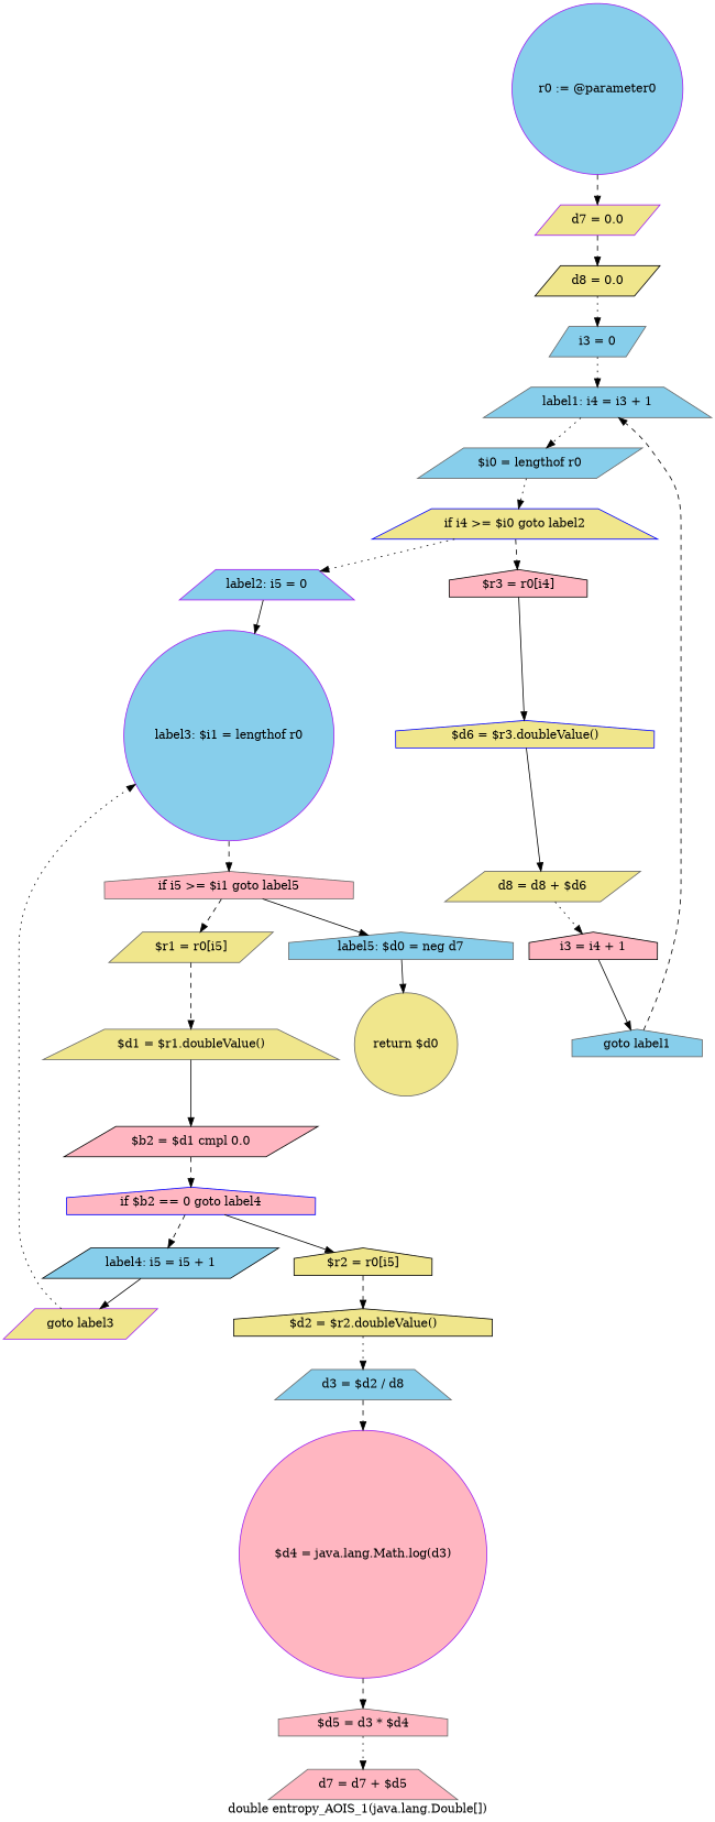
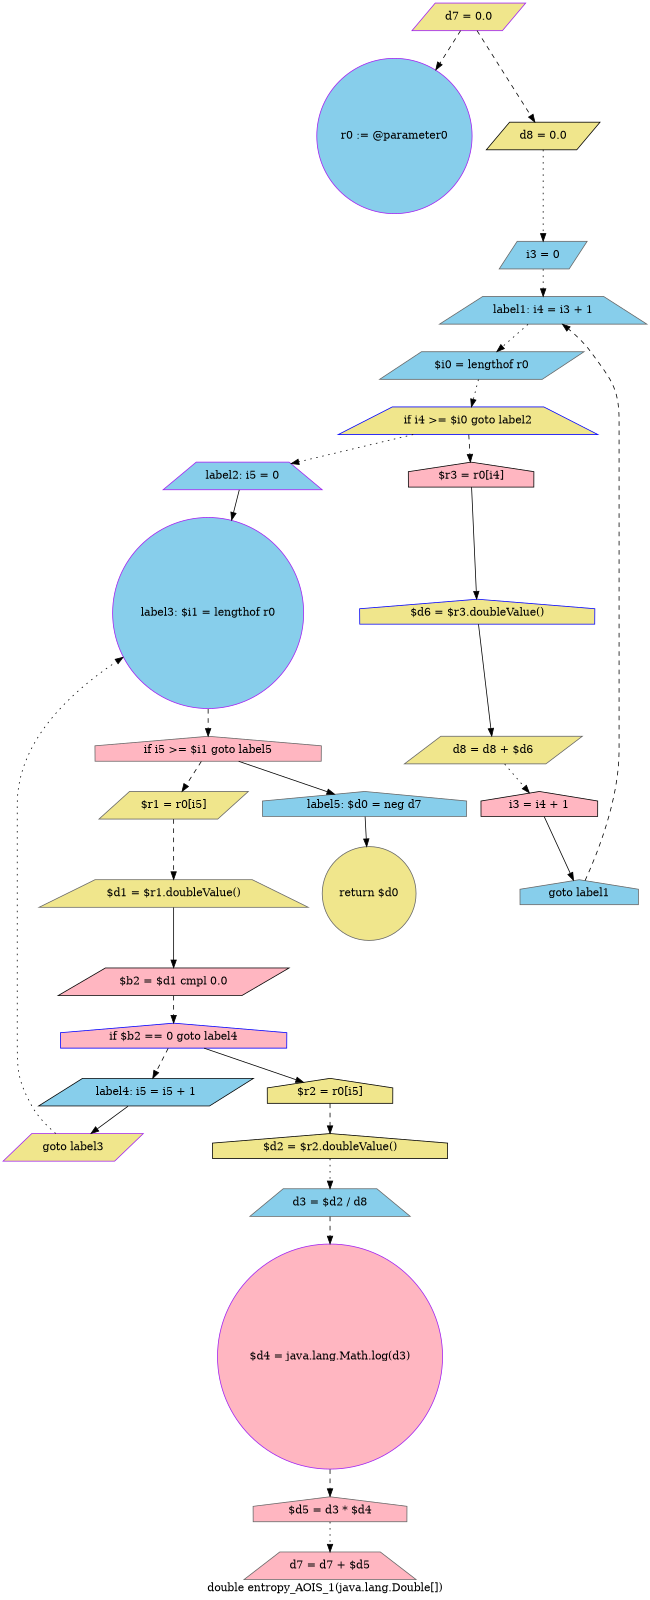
  digraph {
    label="double entropy_AOIS_1(java.lang.Double[])"
    node [color=gray40 fillcolor=khaki shape=house style=filled]
    edge [style=dashed]
    n1 [color=purple fillcolor=skyblue label="r0 := @parameter0" shape=circle]
    n2 [color=purple label="d7 = 0.0" shape=parallelogram]
    n3 [color=black label="d8 = 0.0" shape=parallelogram]
    n4 [fillcolor=skyblue label="i3 = 0" shape=parallelogram]
    n5 [fillcolor=skyblue label="label1: i4 = i3 + 1" shape=trapezium]
    n6 [fillcolor=skyblue label="$i0 = lengthof r0" shape=parallelogram]
    n7 [color=blue label="if i4 >= $i0 goto label2" shape=trapezium]
    n8 [color=black fillcolor=lightpink label="$r3 = r0[i4]"]
    n9 [color=purple fillcolor=skyblue label="label2: i5 = 0" shape=trapezium]
    n10 [color=blue label="$d6 = $r3.doubleValue()"]
    n11 [color=purple fillcolor=skyblue label="label3: $i1 = lengthof r0" shape=circle]
    n12 [label="d8 = d8 + $d6" shape=parallelogram]
    n13 [fillcolor=lightpink label="if i5 >= $i1 goto label5"]
    n14 [color=black fillcolor=lightpink label="i3 = i4 + 1"]
    n15 [fillcolor=skyblue label="goto label1"]
    n16 [label="$r1 = r0[i5]" shape=parallelogram]
    n17 [fillcolor=skyblue label="label5: $d0 = neg d7"]
    n18 [label="$d1 = $r1.doubleValue()" shape=trapezium]
    n19 [label="return $d0" shape=circle]
    n20 [color=black fillcolor=lightpink label="$b2 = $d1 cmpl 0.0" shape=parallelogram]
    n21 [color=blue fillcolor=lightpink label="if $b2 == 0 goto label4"]
    n22 [color=black label="$r2 = r0[i5]"]
    n23 [color=black fillcolor=skyblue label="label4: i5 = i5 + 1" shape=parallelogram]
    n24 [color=black label="$d2 = $r2.doubleValue()"]
    n25 [color=purple label="goto label3" shape=parallelogram]
    n26 [fillcolor=skyblue label="d3 = $d2 / d8" shape=trapezium]
    n27 [color=purple fillcolor=lightpink label="$d4 = java.lang.Math.log(d3)" shape=circle]
    n28 [fillcolor=lightpink label="$d5 = d3 * $d4"]
    n29 [fillcolor=lightpink label="d7 = d7 + $d5" shape=trapezium]
-   n1 -> n2
+   n2 -> n1
    n2 -> n3
    n3 -> n4 [style=dotted]
    n4 -> n5 [style=dotted]
    n5 -> n6 [style=dotted]
    n6 -> n7 [style=dotted]
    n7 -> n8
    n7 -> n9 [style=dotted]
    n8 -> n10 [style=solid]
    n9 -> n11 [style=solid]
    n10 -> n12 [style=solid]
    n11 -> n13
    n12 -> n14 [style=dotted]
    n13 -> n16
    n13 -> n17 [style=solid]
    n14 -> n15 [style=solid]
    n15 -> n5
    n16 -> n18
    n17 -> n19 [style=solid]
    n18 -> n20 [style=solid]
    n20 -> n21
    n21 -> n22 [style=solid]
    n21 -> n23
    n22 -> n24
    n23 -> n25 [style=solid]
    n24 -> n26 [style=dotted]
    n25 -> n11 [style=dotted]
    n26 -> n27
    n27 -> n28
    n28 -> n29 [style=dotted]
  }
